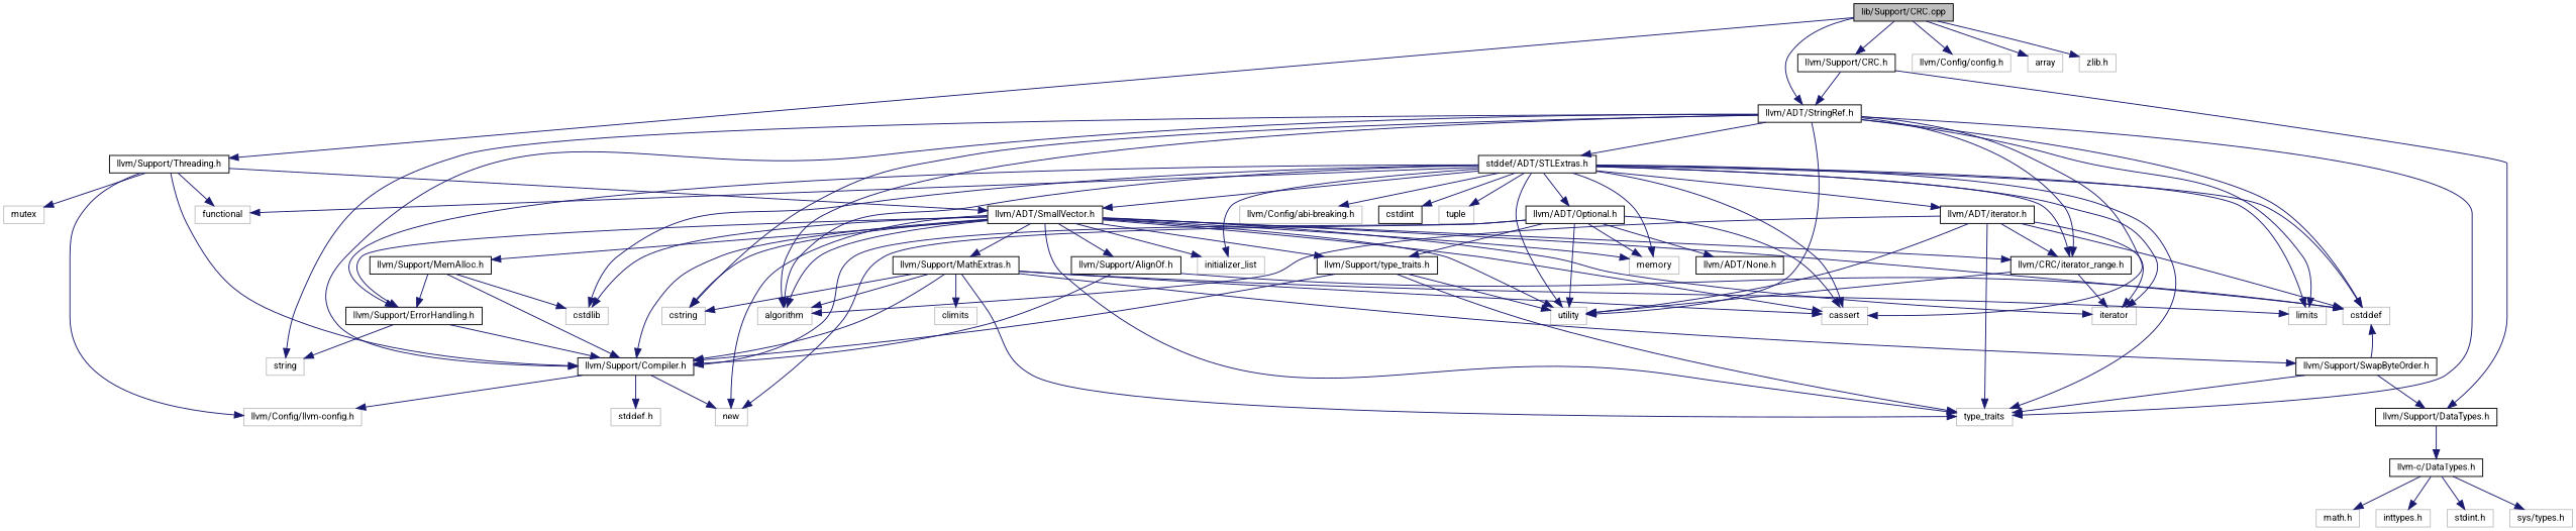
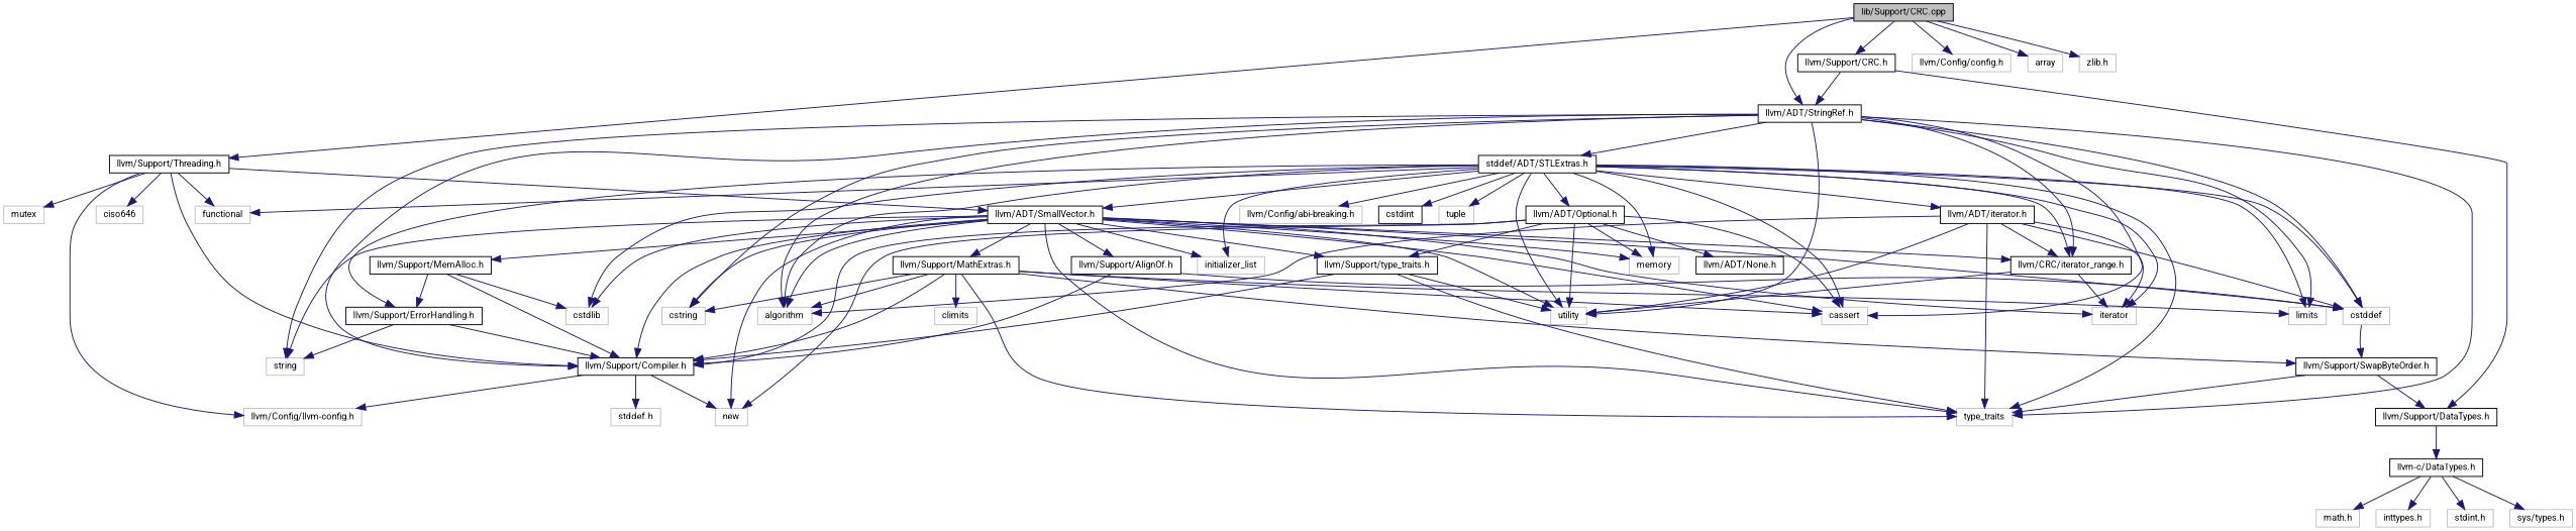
  digraph {
    fontname=Roboto
    node [color=grey75 fontname=Roboto fontsize=10 shape=box]
    edge [color=midnightblue fontname=Roboto fontsize=10 labelfontname=Helvetica labelfontsize=10 style=solid]
    n1 [color=black fillcolor=grey75 fontcolor=black height=0.2 label="lib/Support/CRC.cpp" style=filled width=0.4]
    n2 [color=black height=0.2 label="llvm/Support/CRC.h" width=0.4]
    n3 [color=black height=0.2 label="llvm/ADT/StringRef.h" width=0.4]
    n4 [height=0.2 label="llvm/Config/config.h" width=0.4]
    n5 [color=black height=0.2 label="llvm/Support/Threading.h" width=0.4]
    n6 [height=0.2 label=array width=0.4]
    n7 [height=0.2 label="zlib.h" width=0.4]
    n8 [color=black height=0.2 label="llvm/Support/DataTypes.h" width=0.4]
    n9 [color=black height=0.2 label="stddef/ADT/STLExtras.h" width=0.4]
    n10 [color=black height=0.2 label="llvm/Support/Compiler.h" width=0.4]
    n11 [height=0.2 label=type_traits width=0.4]
    n12 [height=0.2 label=utility width=0.4]
    n13 [height=0.2 label=cassert width=0.4]
    n14 [color=black height=0.2 label="llvm/CRC/iterator_range.h" width=0.4]
    n15 [height=0.2 label=cstddef width=0.4]
    n16 [height=0.2 label=algorithm width=0.4]
    n17 [height=0.2 label=cstring width=0.4]
    n18 [height=0.2 label=limits width=0.4]
    n19 [height=0.2 label=string width=0.4]
    n20 [color=black height=0.2 label="llvm/ADT/SmallVector.h" width=0.4]
    n21 [height=0.2 label=functional width=0.4]
    n22 [height=0.2 label="llvm/Config/llvm-config.h" width=0.4]
+   n23 [height=0.2 label=ciso646 width=0.4]
    n24 [height=0.2 label=mutex width=0.4]
    n25 [color=black height=0.2 label="llvm-c/DataTypes.h" width=0.4]
    n26 [color=black height=0.2 label="llvm/ADT/Optional.h" width=0.4]
    n27 [height=0.2 label=memory width=0.4]
    n28 [height=0.2 label=iterator width=0.4]
    n29 [color=black height=0.2 label="llvm/Support/ErrorHandling.h" width=0.4]
    n30 [height=0.2 label=cstdlib width=0.4]
    n31 [height=0.2 label=initializer_list width=0.4]
    n32 [color=black height=0.2 label="llvm/ADT/iterator.h" width=0.4]
    n33 [height=0.2 label="llvm/Config/abi-breaking.h" width=0.4]
    n34 [color=black height=0.2 label=cstdint width=0.4]
    n35 [height=0.2 label=tuple width=0.4]
    n36 [height=0.2 label=new width=0.4]
    n37 [height=0.2 label="stddef.h" width=0.4]
    n38 [color=black height=0.2 label="llvm/ADT/None.h" width=0.4]
    n39 [color=black height=0.2 label="llvm/Support/type_traits.h" width=0.4]
    n40 [color=black height=0.2 label="llvm/Support/AlignOf.h" width=0.4]
    n41 [color=black height=0.2 label="llvm/Support/MathExtras.h" width=0.4]
    n42 [color=black height=0.2 label="llvm/Support/MemAlloc.h" width=0.4]
    n43 [color=black height=0.2 label="llvm/Support/SwapByteOrder.h" width=0.4]
    n44 [height=0.2 label=climits width=0.4]
    n45 [height=0.2 label="math.h" width=0.4]
    n46 [height=0.2 label="inttypes.h" width=0.4]
    n47 [height=0.2 label="stdint.h" width=0.4]
    n48 [height=0.2 label="sys/types.h" width=0.4]
    n1 -> n2
    n1 -> n3
    n1 -> n4
    n1 -> n5
    n1 -> n6
    n1 -> n7
    n2 -> n3
    n2 -> n8
    n3 -> n9
    n3 -> n10
    n3 -> n11
    n3 -> n12
    n3 -> n13
    n3 -> n14
    n3 -> n15
    n3 -> n16
    n3 -> n17
    n3 -> n18
    n3 -> n19
    n5 -> n10
    n5 -> n20
    n5 -> n21
    n5 -> n22
+   n5 -> n23
    n5 -> n24
    n8 -> n25
    n9 -> n11
    n9 -> n12
    n9 -> n13
    n9 -> n14
    n9 -> n15
    n9 -> n16
    n9 -> n18
    n9 -> n20
    n9 -> n21
    n9 -> n26
    n9 -> n27
    n9 -> n28
    n9 -> n29
    n9 -> n30
    n9 -> n31
    n9 -> n32
    n9 -> n33
    n9 -> n34
    n9 -> n35
    n10 -> n22
    n10 -> n36
    n10 -> n37
    n14 -> n12
    n14 -> n28
    n20 -> n10
    n20 -> n11
    n20 -> n12
    n20 -> n13
    n20 -> n14
    n20 -> n15
    n20 -> n16
    n20 -> n17
    n20 -> n27
    n20 -> n28
-   n20 -> n29
+   n20 -> n19
    n20 -> n30
    n20 -> n31
    n20 -> n36
    n20 -> n39
    n20 -> n40
    n20 -> n41
    n20 -> n42
    n25 -> n45
    n25 -> n46
    n25 -> n47
    n25 -> n48
    n26 -> n10
    n26 -> n12
    n26 -> n13
    n26 -> n27
    n26 -> n36
    n26 -> n38
    n26 -> n39
    n29 -> n10
    n29 -> n19
    n32 -> n11
    n32 -> n12
    n32 -> n14
    n32 -> n15
    n32 -> n16
    n32 -> n28
    n39 -> n10
    n39 -> n11
    n39 -> n12
    n40 -> n10
    n40 -> n15
    n41 -> n10
    n41 -> n11
    n41 -> n13
    n41 -> n16
    n41 -> n17
    n41 -> n18
    n41 -> n43
    n41 -> n44
    n42 -> n10
    n42 -> n29
    n42 -> n30
    n43 -> n8
    n43 -> n11
-   n43 -> n15
+   n15 -> n43
  }
